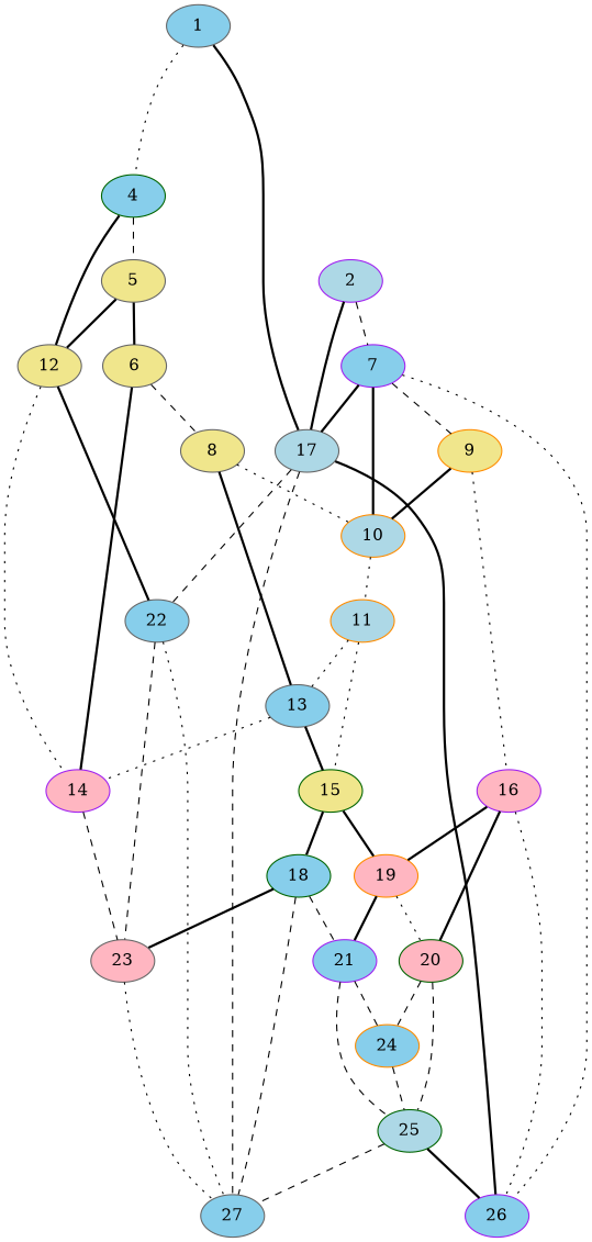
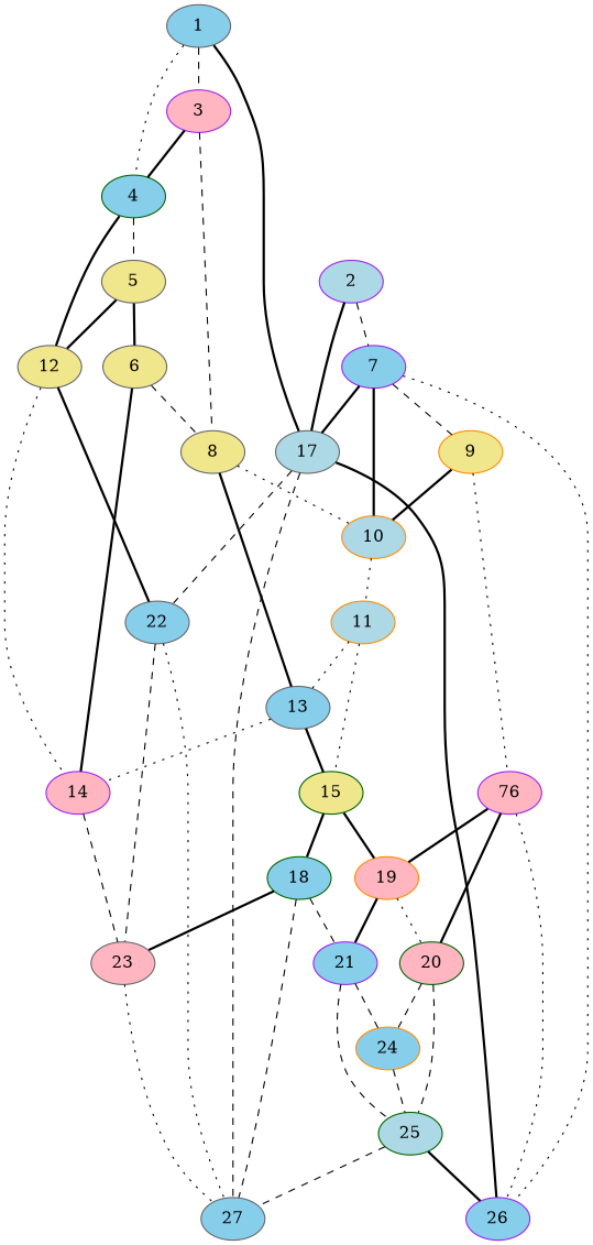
  graph {
    node [color=gray40 fillcolor=skyblue style=filled]
    edge [style=bold weight=1.0]
+   3 [color=purple fillcolor=lightpink]
    1
    4 [color=darkgreen]
    17 [fillcolor=lightblue]
    8 [fillcolor=khaki]
    5 [fillcolor=khaki]
    12 [fillcolor=khaki]
    26 [color=purple]
    22
    27
    2 [color=purple fillcolor=lightblue]
    7 [color=purple]
    9 [color=darkorange fillcolor=khaki]
    10 [color=darkorange fillcolor=lightblue]
    6 [fillcolor=khaki]
    14 [color=purple fillcolor=lightpink]
    13
    23 [fillcolor=lightpink]
-   16 [color=purple fillcolor=lightpink]
+   16 [color=purple fillcolor=lightpink label=76]
    11 [color=darkorange fillcolor=lightblue]
    15 [color=darkgreen fillcolor=khaki]
    19 [color=darkorange fillcolor=lightpink]
    20 [color=darkgreen fillcolor=lightpink]
    18 [color=darkgreen]
    21 [color=purple]
    24 [color=darkorange]
    25 [color=darkgreen fillcolor=lightblue]
+   3 -- 4
+   3 -- 8 [style=dashed]
+   1 -- 3 [style=dashed]
    1 -- 4 [style=dotted]
    1 -- 17
    4 -- 5 [style=dashed]
    4 -- 12
    17 -- 26
    17 -- 22 [style=dashed]
    17 -- 27 [style=dashed]
    8 -- 10 [style=dotted]
    8 -- 13
    5 -- 12
    5 -- 6
    12 -- 22
    12 -- 14 [style=dotted]
    22 -- 27 [style=dotted]
    22 -- 23 [style=dashed]
    2 -- 17
    2 -- 7 [style=dashed]
    7 -- 17
    7 -- 26 [style=dotted]
    7 -- 9 [style=dashed]
    7 -- 10
    9 -- 10
    9 -- 16 [style=dotted weight=2.0]
    10 -- 11 [style=dotted]
    6 -- 8 [style=dashed]
    6 -- 14
    14 -- 23 [style=dashed]
    13 -- 14 [style=dotted]
    13 -- 15
    23 -- 27 [style=dotted]
    16 -- 26 [style=dotted]
    16 -- 19
    16 -- 20
    11 -- 13 [style=dotted]
    11 -- 15 [style=dotted]
    15 -- 19
    15 -- 18
    19 -- 20 [style=dotted]
    19 -- 21
    20 -- 24 [style=dashed]
    20 -- 25 [style=dashed]
    18 -- 27 [style=dashed]
    18 -- 23
    18 -- 21 [style=dashed]
    21 -- 24 [style=dashed]
    21 -- 25 [style=dashed]
    24 -- 25 [style=dashed]
    25 -- 26 [weight=2.0]
    25 -- 27 [style=dashed]
  }
